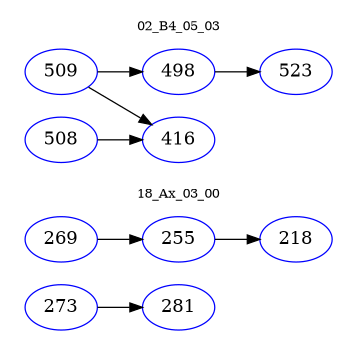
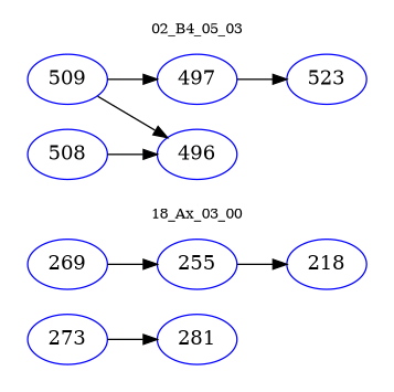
  digraph {
    rankdir=LR
    node [color=blue]
    edge [color=black]
    n1 [label=269]
    n2 [label=255]
    n3 [label=273]
    n4 [label=218]
    n5 [label=281]
    n6 [label=509]
    n7 [label=508]
-   n8 [label=498]
-   n9 [label=416]
+   n8 [label=497]
+   n9 [label=496]
    n10 [label=523]
    subgraph cluster_1 {
      color=white
      fontsize=10
      label="18_Ax_03_00"
      n1
      n2
      n3
      n4
      n5
    }
    subgraph cluster_2 {
      color=white
      fontsize=10
      label="02_B4_05_03"
      n6
      n7
      n8
      n9
      n10
    }
    n1 -> n2
    n2 -> n4
    n3 -> n5
    n6 -> n8
    n6 -> n9
    n7 -> n9
    n8 -> n10
  }
